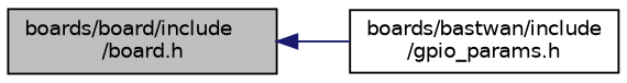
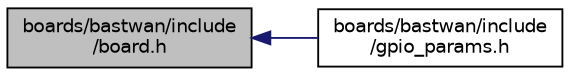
  digraph {
    rankdir=LR
    node [color=black fontname=Helvetica fontsize=10 shape=record style=filled]
-   n1 [fillcolor=grey75 fontcolor=black height=0.2 label="boards/board/include\l/board.h" width=0.4]
+   n1 [fillcolor=grey75 fontcolor=black height=0.2 label="boards/bastwan/include\l/board.h" width=0.4]
    n2 [fillcolor=white height=0.2 label="boards/bastwan/include\l/gpio_params.h" width=0.4]
    n1 -> n2 [color=midnightblue dir=back fontname=Helvetica fontsize=10 labelfontname=Helvetica labelfontsize=10 style=solid]
  }
